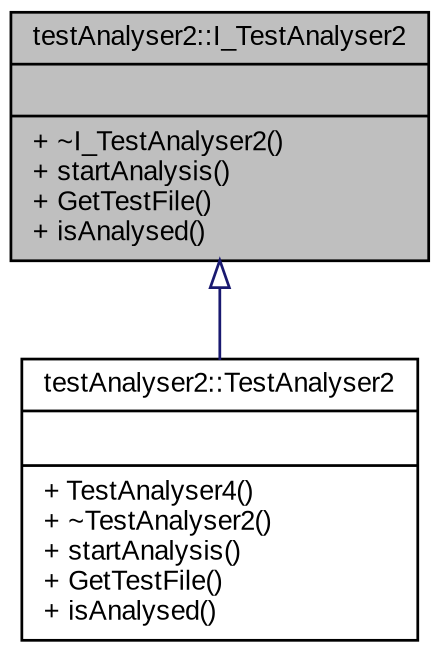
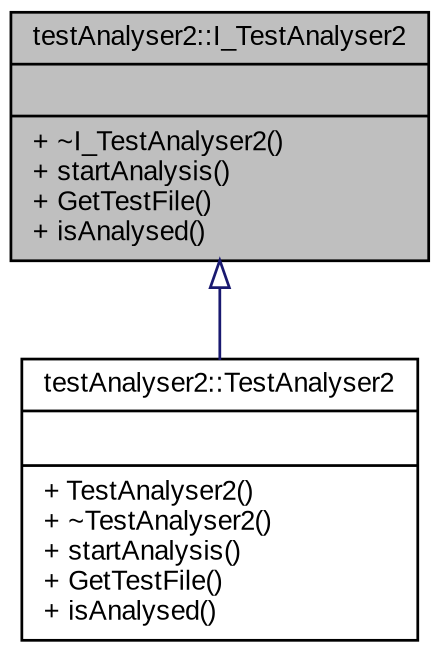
  digraph {
    fontname="Liberation Sans"
    node [color=black fontname="Liberation Sans" fontsize=10 shape=record style=filled]
    n1 [fillcolor=grey75 fontcolor=black height=0.2 label="{testAnalyser2::I_TestAnalyser2\n||+ ~I_TestAnalyser2()\l+ startAnalysis()\l+ GetTestFile()\l+ isAnalysed()\l}" width=0.4]
-   n2 [fillcolor=white height=0.2 label="{testAnalyser2::TestAnalyser2\n||+ TestAnalyser4()\l+ ~TestAnalyser2()\l+ startAnalysis()\l+ GetTestFile()\l+ isAnalysed()\l}" width=0.4]
+   n2 [fillcolor=white height=0.2 label="{testAnalyser2::TestAnalyser2\n||+ TestAnalyser2()\l+ ~TestAnalyser2()\l+ startAnalysis()\l+ GetTestFile()\l+ isAnalysed()\l}" width=0.4]
    n1 -> n2 [arrowtail=onormal color=midnightblue dir=back fontname="Liberation Sans" fontsize=10 labelfontname=Helvetica labelfontsize=10 style=solid]
  }
